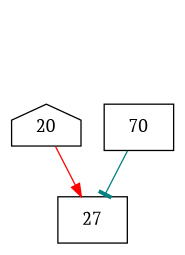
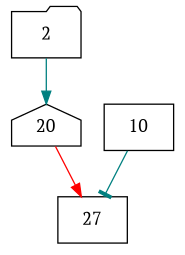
  strict digraph {
    fontname="PT Serif"
    node [fontname="PT Serif" shape=box]
    edge [arrowhead=normal color=teal fontname="PT Serif"]
+   2 [entry=true shape=folder]
    20 [shape=house]
    n3 [label=27]
-   10 [label=70]
+   10
+   2 -> 20 [cond=false]
    20 -> n3 [color=red]
    10 -> n3 [arrowhead=tee]
  }
